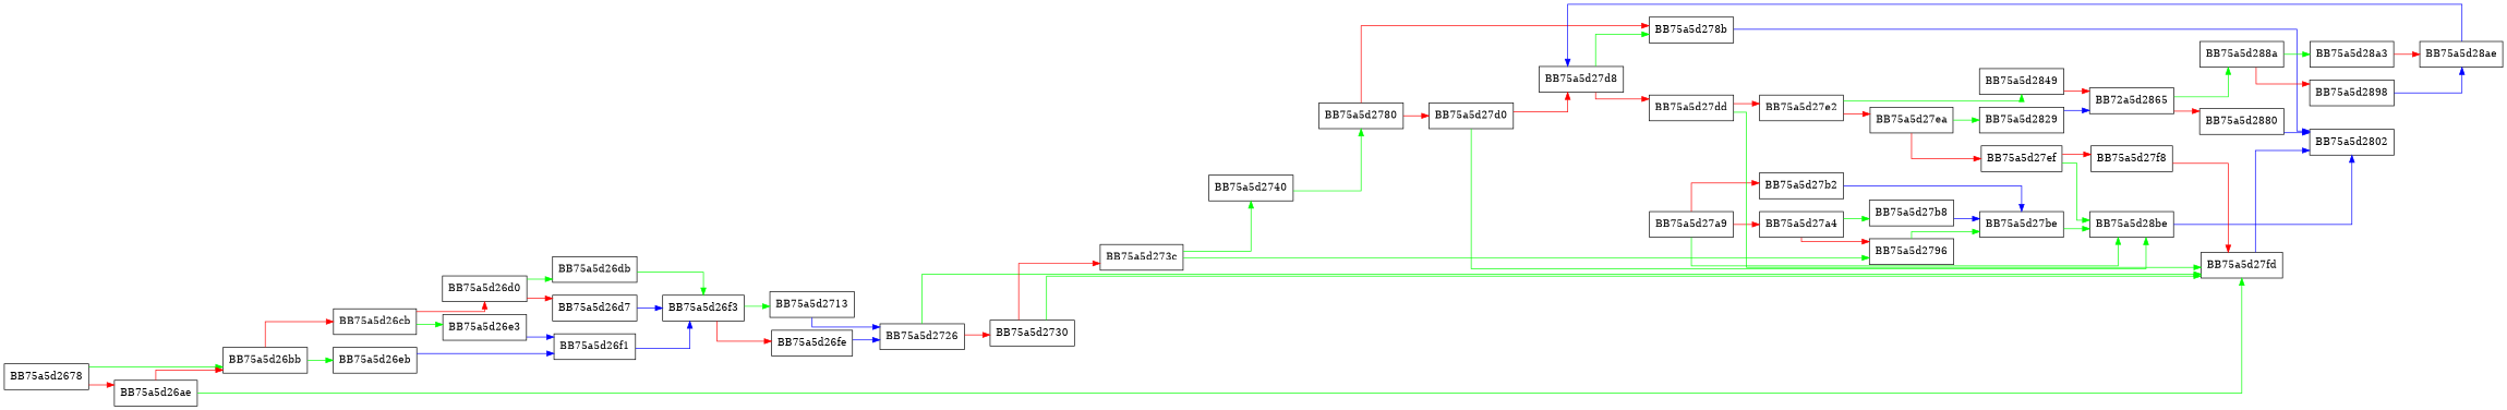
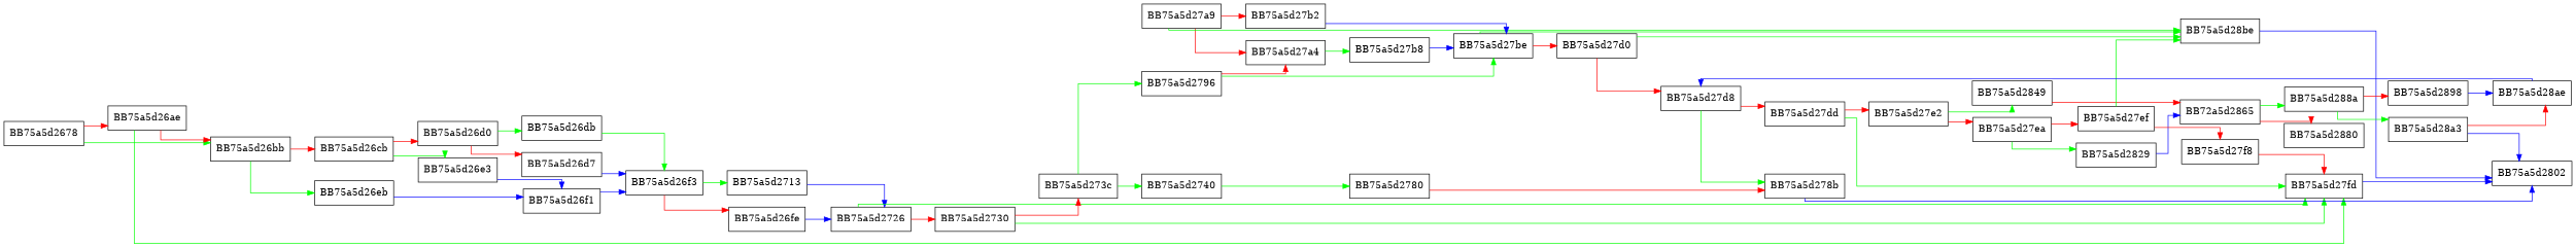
  digraph {
    rankdir=LR
    splines=ortho
    node [shape=box]
    edge [color=green]
    BB75a5d2678
    BB75a5d26bb
    BB75a5d26ae
    BB75a5d26eb
    BB75a5d26cb
    BB75a5d27fd
    BB75a5d26f1
    BB75a5d26e3
    BB75a5d26d0
    BB75a5d2802
    BB75a5d26f3
    BB75a5d26db
    BB75a5d26d7
    BB75a5d2713
    BB75a5d26fe
    BB75a5d2726
    BB75a5d2730
    BB75a5d273c
    BB75a5d2796
    BB75a5d2740
    BB75a5d27be
    BB75a5d27a4
    BB75a5d2780
    BB75a5d28be
    BB75a5d27d0
    BB75a5d27b8
    BB75a5d278b
    BB75a5d27d8
    BB75a5d27a9
    BB75a5d27b2
    BB75a5d27dd
    BB75a5d27e2
    BB75a5d2849
    BB75a5d27ea
    n35 [label=BB72a5d2865]
    BB75a5d2829
    BB75a5d27ef
    BB75a5d288a
    BB75a5d2880
    BB75a5d27f8
    BB75a5d28a3
    BB75a5d2898
    BB75a5d28ae
    BB75a5d2678 -> BB75a5d26bb
    BB75a5d2678 -> BB75a5d26ae [color=red]
    BB75a5d26bb -> BB75a5d26eb
    BB75a5d26bb -> BB75a5d26cb [color=red]
    BB75a5d26ae -> BB75a5d26bb [color=red]
    BB75a5d26ae -> BB75a5d27fd
    BB75a5d26eb -> BB75a5d26f1 [color=blue]
    BB75a5d26cb -> BB75a5d26e3
    BB75a5d26cb -> BB75a5d26d0 [color=red]
    BB75a5d27fd -> BB75a5d2802 [color=blue]
    BB75a5d26f1 -> BB75a5d26f3 [color=blue]
    BB75a5d26e3 -> BB75a5d26f1 [color=blue]
    BB75a5d26d0 -> BB75a5d26db
    BB75a5d26d0 -> BB75a5d26d7 [color=red]
    BB75a5d26f3 -> BB75a5d2713
    BB75a5d26f3 -> BB75a5d26fe [color=red]
    BB75a5d26db -> BB75a5d26f3
    BB75a5d26d7 -> BB75a5d26f3 [color=blue]
    BB75a5d2713 -> BB75a5d2726 [color=blue]
    BB75a5d26fe -> BB75a5d2726 [color=blue]
    BB75a5d2726 -> BB75a5d27fd
    BB75a5d2726 -> BB75a5d2730 [color=red]
    BB75a5d2730 -> BB75a5d27fd
    BB75a5d2730 -> BB75a5d273c [color=red]
    BB75a5d273c -> BB75a5d2796
    BB75a5d273c -> BB75a5d2740
    BB75a5d2796 -> BB75a5d27be
-   BB75a5d27a4 -> BB75a5d2796 [color=red]
+   BB75a5d2796 -> BB75a5d27a4 [color=red]
    BB75a5d2740 -> BB75a5d2780
    BB75a5d27be -> BB75a5d28be
-   BB75a5d2780 -> BB75a5d27d0 [color=red]
+   BB75a5d27be -> BB75a5d27d0 [color=red]
    BB75a5d27a4 -> BB75a5d27b8
    BB75a5d2780 -> BB75a5d278b [color=red]
    BB75a5d28be -> BB75a5d2802 [color=blue]
    BB75a5d27d0 -> BB75a5d28be
    BB75a5d27d0 -> BB75a5d27d8 [color=red]
    BB75a5d27b8 -> BB75a5d27be [color=blue]
    BB75a5d278b -> BB75a5d2802 [color=blue]
    BB75a5d27d8 -> BB75a5d278b
    BB75a5d27d8 -> BB75a5d27dd [color=red]
    BB75a5d27a9 -> BB75a5d27a4 [color=red]
    BB75a5d27a9 -> BB75a5d28be
    BB75a5d27a9 -> BB75a5d27b2 [color=red]
    BB75a5d27b2 -> BB75a5d27be [color=blue]
    BB75a5d27dd -> BB75a5d27fd
    BB75a5d27dd -> BB75a5d27e2 [color=red]
    BB75a5d27e2 -> BB75a5d2849
    BB75a5d27e2 -> BB75a5d27ea [color=red]
    BB75a5d2849 -> n35 [color=red]
    BB75a5d27ea -> BB75a5d2829
    BB75a5d27ea -> BB75a5d27ef [color=red]
    n35 -> BB75a5d288a
    n35 -> BB75a5d2880 [color=red]
    BB75a5d2829 -> n35 [color=blue]
    BB75a5d27ef -> BB75a5d28be
    BB75a5d27ef -> BB75a5d27f8 [color=red]
    BB75a5d288a -> BB75a5d28a3
    BB75a5d288a -> BB75a5d2898 [color=red]
-   BB75a5d2880 -> BB75a5d2802 [color=blue]
+   BB75a5d28a3 -> BB75a5d2802 [color=blue]
    BB75a5d27f8 -> BB75a5d27fd [color=red]
    BB75a5d28a3 -> BB75a5d28ae [color=red]
    BB75a5d2898 -> BB75a5d28ae [color=blue]
    BB75a5d28ae -> BB75a5d27d8 [color=blue]
  }
